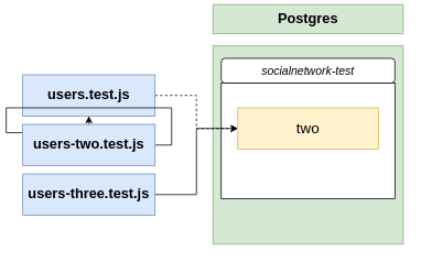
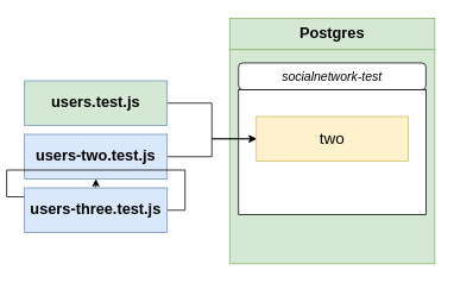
  <mxCell id="0" />
  <mxCell id="1" parent="0" />
  <mxCell id="2" value="" style="rounded=0;whiteSpace=wrap;html=1;fontSize=17;fillColor=#d5e8d4;strokeColor=#82b366;" vertex="1" parent="1"><mxGeometry x="250" y="55" width="230" height="240" as="geometry" /></mxCell>
- <mxCell id="3" value="Postgres" style="rounded=0;whiteSpace=wrap;html=1;fontSize=17;fillColor=#d5e8d4;strokeColor=#82b366;fontStyle=1" vertex="1" parent="1"><mxGeometry x="250" y="5" width="230" height="35" as="geometry" /></mxCell>
+ <mxCell id="3" value="Postgres" style="rounded=0;whiteSpace=wrap;html=1;fontSize=17;fillColor=#d5e8d4;strokeColor=#82b366;fontStyle=1" vertex="1" parent="1"><mxGeometry x="250" y="20" width="230" height="35" as="geometry" /></mxCell>
  <mxCell id="4" value="socialnetwork-test" style="whiteSpace=wrap;html=1;fontSize=14;fontStyle=2;rounded=1;" vertex="1" parent="1"><mxGeometry x="260" y="70" width="210" height="30" as="geometry" /></mxCell>
  <mxCell id="5" value="" style="rounded=0;whiteSpace=wrap;html=1;fontSize=14;fontStyle=2" vertex="1" parent="1"><mxGeometry x="260" y="100" width="210" height="140" as="geometry" /></mxCell>
  <mxCell id="6" value="two" style="rounded=0;whiteSpace=wrap;html=1;fontSize=18;fillColor=#fff2cc;strokeColor=#d6b656;" vertex="1" parent="1"><mxGeometry x="280" y="130" width="170" height="50" as="geometry" /></mxCell>
- <mxCell id="7" style="edgeStyle=orthogonalEdgeStyle;rounded=0;orthogonalLoop=1;jettySize=auto;html=1;exitX=1;exitY=0.5;exitDx=0;exitDy=0;fontSize=14;dashed=1;" edge="1" parent="1" source="8" target="6"><mxGeometry relative="1" as="geometry" /></mxCell>
- <mxCell id="8" value="users.test.js" style="rounded=0;whiteSpace=wrap;html=1;fillColor=#dae8fc;strokeColor=#6c8ebf;fontStyle=1;fontSize=17;" vertex="1" parent="1"><mxGeometry x="20" y="90" width="160" height="50" as="geometry" /></mxCell>
- <mxCell id="9" style="edgeStyle=orthogonalEdgeStyle;rounded=0;orthogonalLoop=1;jettySize=auto;html=1;exitX=1;exitY=0.5;exitDx=0;exitDy=0;fontSize=14;" edge="1" parent="1" source="10" target="8"><mxGeometry relative="1" as="geometry" /></mxCell>
+ <mxCell id="7" style="edgeStyle=orthogonalEdgeStyle;rounded=0;orthogonalLoop=1;jettySize=auto;html=1;exitX=1;exitY=0.5;exitDx=0;exitDy=0;fontSize=14;" edge="1" parent="1" source="8" target="6"><mxGeometry relative="1" as="geometry" /></mxCell>
+ <mxCell id="8" value="users.test.js" style="rounded=0;whiteSpace=wrap;html=1;fillColor=#d5e8d4;strokeColor=#6c8ebf;fontStyle=1;fontSize=17;" vertex="1" parent="1"><mxGeometry x="20" y="90" width="160" height="50" as="geometry" /></mxCell>
+ <mxCell id="9" style="edgeStyle=orthogonalEdgeStyle;rounded=0;orthogonalLoop=1;jettySize=auto;html=1;exitX=1;exitY=0.5;exitDx=0;exitDy=0;fontSize=14;" edge="1" parent="1" source="10" target="6"><mxGeometry relative="1" as="geometry" /></mxCell>
  <mxCell id="10" value="users-two.test.js" style="rounded=0;whiteSpace=wrap;html=1;fillColor=#dae8fc;strokeColor=#6c8ebf;fontStyle=1;fontSize=17;" vertex="1" parent="1"><mxGeometry x="20" y="150" width="160" height="50" as="geometry" /></mxCell>
- <mxCell id="11" style="edgeStyle=orthogonalEdgeStyle;rounded=0;orthogonalLoop=1;jettySize=auto;html=1;exitX=1;exitY=0.5;exitDx=0;exitDy=0;entryX=0;entryY=0.5;entryDx=0;entryDy=0;fontSize=14;" edge="1" parent="1" source="12" target="6"><mxGeometry relative="1" as="geometry" /></mxCell>
+ <mxCell id="11" style="edgeStyle=orthogonalEdgeStyle;rounded=0;orthogonalLoop=1;jettySize=auto;html=1;exitX=1;exitY=0.5;exitDx=0;exitDy=0;fontSize=14;" edge="1" parent="1" source="12" target="10"><mxGeometry relative="1" as="geometry" /></mxCell>
  <mxCell id="12" value="users-three.test.js" style="rounded=0;whiteSpace=wrap;html=1;fillColor=#dae8fc;strokeColor=#6c8ebf;fontStyle=1;fontSize=17;" vertex="1" parent="1"><mxGeometry x="20" y="210" width="160" height="50" as="geometry" /></mxCell>
